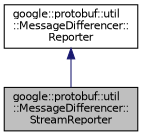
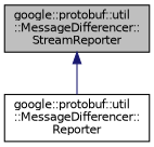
  digraph {
    node [color=black fontname=Helvetica fontsize=10 shape=record style=filled]
    n1 [fillcolor=grey75 fontcolor=black height=0.2 label="google::protobuf::util\l::MessageDifferencer::\lStreamReporter" width=0.4]
    n2 [fillcolor=white height=0.2 label="google::protobuf::util\l::MessageDifferencer::\lReporter" width=0.4]
-   n2 -> n1 [color=midnightblue dir=back fontname=Helvetica fontsize=10 labelfontname=Helvetica labelfontsize=10 style=solid]
+   n1 -> n2 [color=midnightblue dir=back fontname=Helvetica fontsize=10 labelfontname=Helvetica labelfontsize=10 style=solid]
  }
